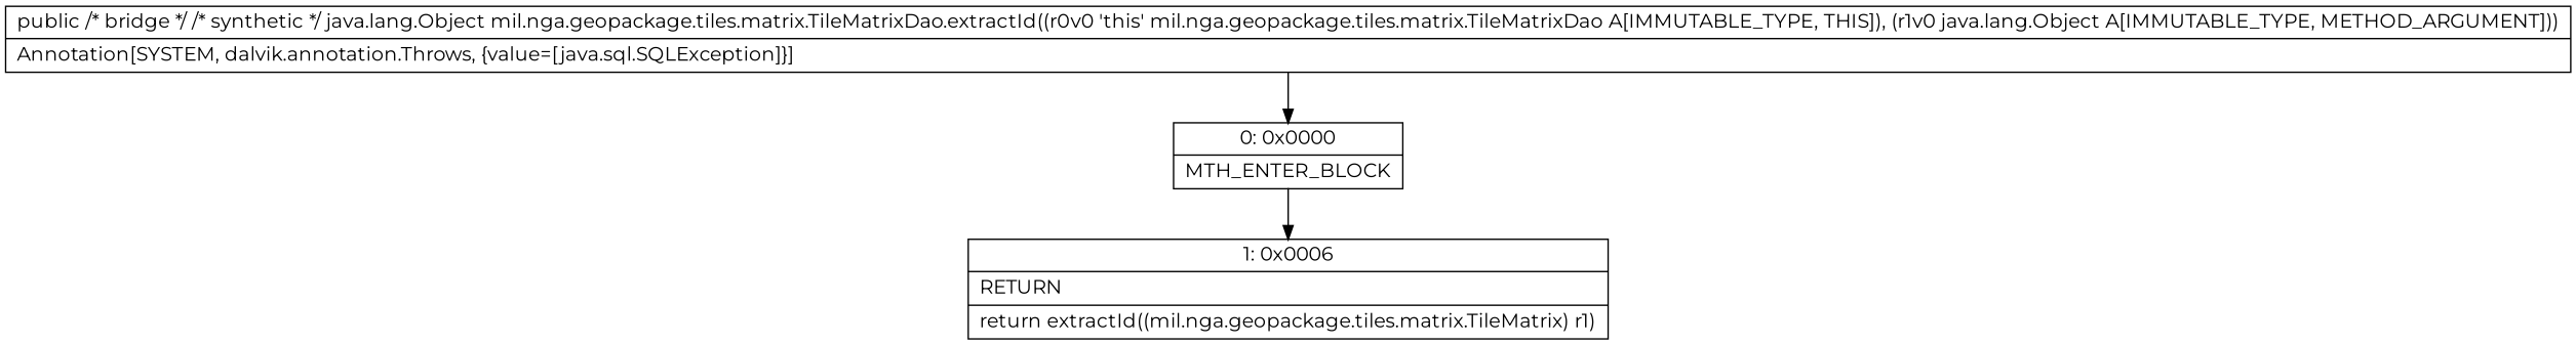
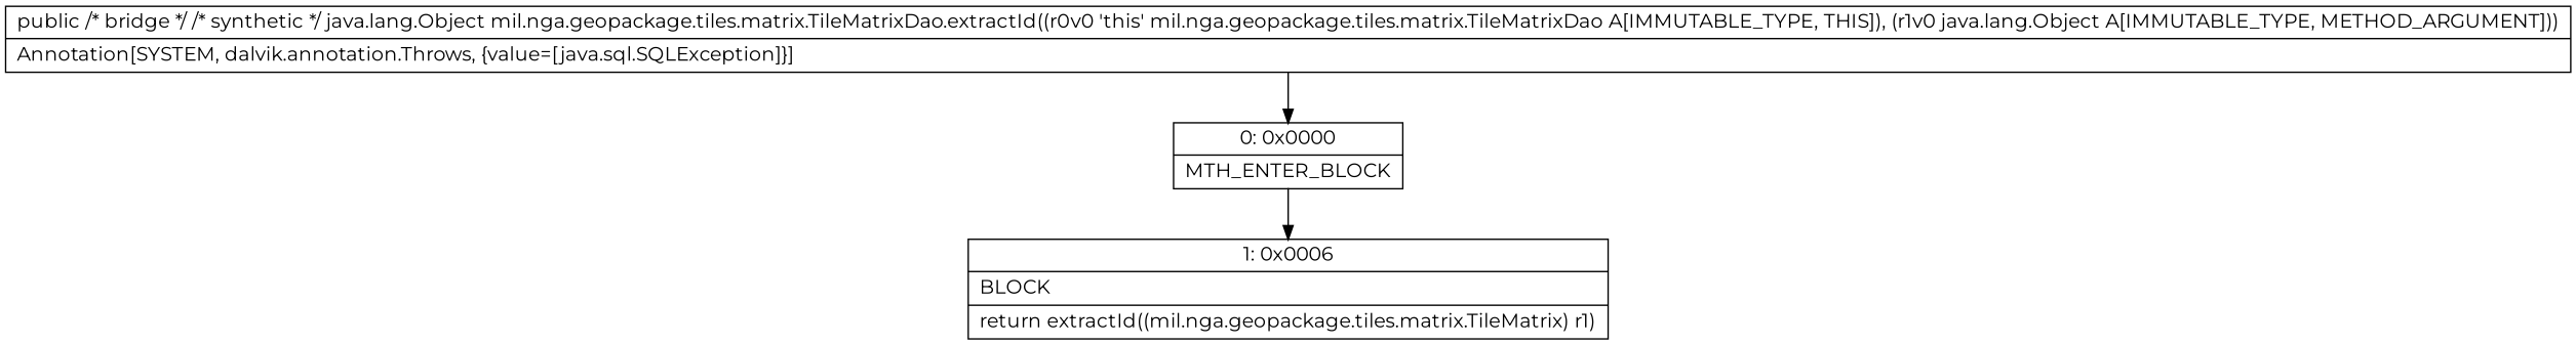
  digraph {
    fontname=Montserrat
    node [shape=record fontname=Montserrat]
    edge [fontname=Montserrat]
    n1 [label="{0\:\ 0x0000|MTH_ENTER_BLOCK\l}"]
-   n2 [label="{1\:\ 0x0006|RETURN\l|return extractId((mil.nga.geopackage.tiles.matrix.TileMatrix) r1)\l}"]
+   n2 [label="{1\:\ 0x0006|BLOCK\l|return extractId((mil.nga.geopackage.tiles.matrix.TileMatrix) r1)\l}"]
    n3 [label="{public \/* bridge *\/ \/* synthetic *\/ java.lang.Object mil.nga.geopackage.tiles.matrix.TileMatrixDao.extractId((r0v0 'this' mil.nga.geopackage.tiles.matrix.TileMatrixDao A[IMMUTABLE_TYPE, THIS]), (r1v0 java.lang.Object A[IMMUTABLE_TYPE, METHOD_ARGUMENT]))  | Annotation[SYSTEM, dalvik.annotation.Throws, \{value=[java.sql.SQLException]\}]\l}"]
    n1 -> n2
    n3 -> n1
  }
